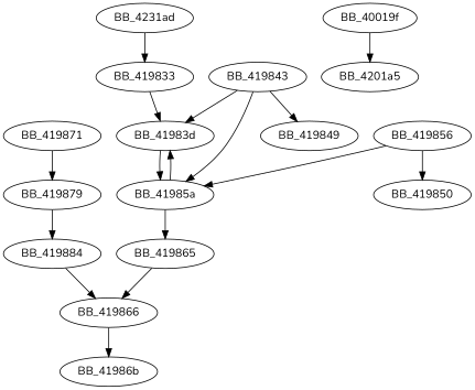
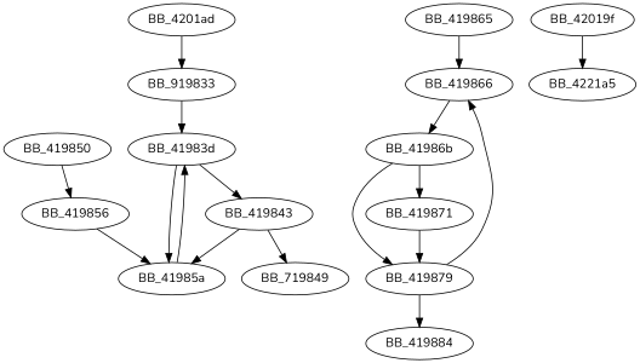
  digraph {
    fontname=Nunito
    node [fontname=Nunito]
    edge [fontname=Nunito]
-   BB_419833
+   BB_419833 [label=BB_919833]
    BB_41983d
    BB_419843
    BB_41985a
-   BB_419849
+   BB_419849 [label=BB_719849]
    BB_419865
    BB_419866
    BB_419850
    BB_419856
    BB_41986b
    BB_419879
    BB_419871
    BB_419884
-   BB_42019f [label=BB_40019f]
-   BB_4201a5
-   BB_4201ad [label=BB_4231ad]
+   BB_42019f
+   BB_4201a5 [label=BB_4221a5]
+   BB_4201ad
    BB_419833 -> BB_41983d
-   BB_419843 -> BB_41983d
+   BB_41983d -> BB_419843
    BB_41983d -> BB_41985a
    BB_419843 -> BB_41985a
    BB_419843 -> BB_419849
    BB_41985a -> BB_41983d
-   BB_41985a -> BB_419865
    BB_419865 -> BB_419866
    BB_419866 -> BB_41986b
-   BB_419856 -> BB_419850
+   BB_419850 -> BB_419856
    BB_419856 -> BB_41985a
-   BB_419884 -> BB_419866
+   BB_41986b -> BB_419879
+   BB_41986b -> BB_419871
+   BB_419879 -> BB_419866
    BB_419879 -> BB_419884
    BB_419871 -> BB_419879
    BB_42019f -> BB_4201a5
    BB_4201ad -> BB_419833
  }
